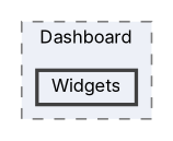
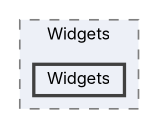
  digraph {
    compound=true
    fontname=Inter
    n1 [color=grey25 fillcolor="#edf0f7" fontname=Inter fontsize=10 height=0.2 label=Widgets shape=box style="filled,bold" width=0.4]
    subgraph cluster_1 {
      bgcolor="#edf0f7"
      fontsize=10
-     label=Dashboard
+     label=Widgets
      pencolor=grey50
      style="filled,dashed"
      n1
    }
  }
